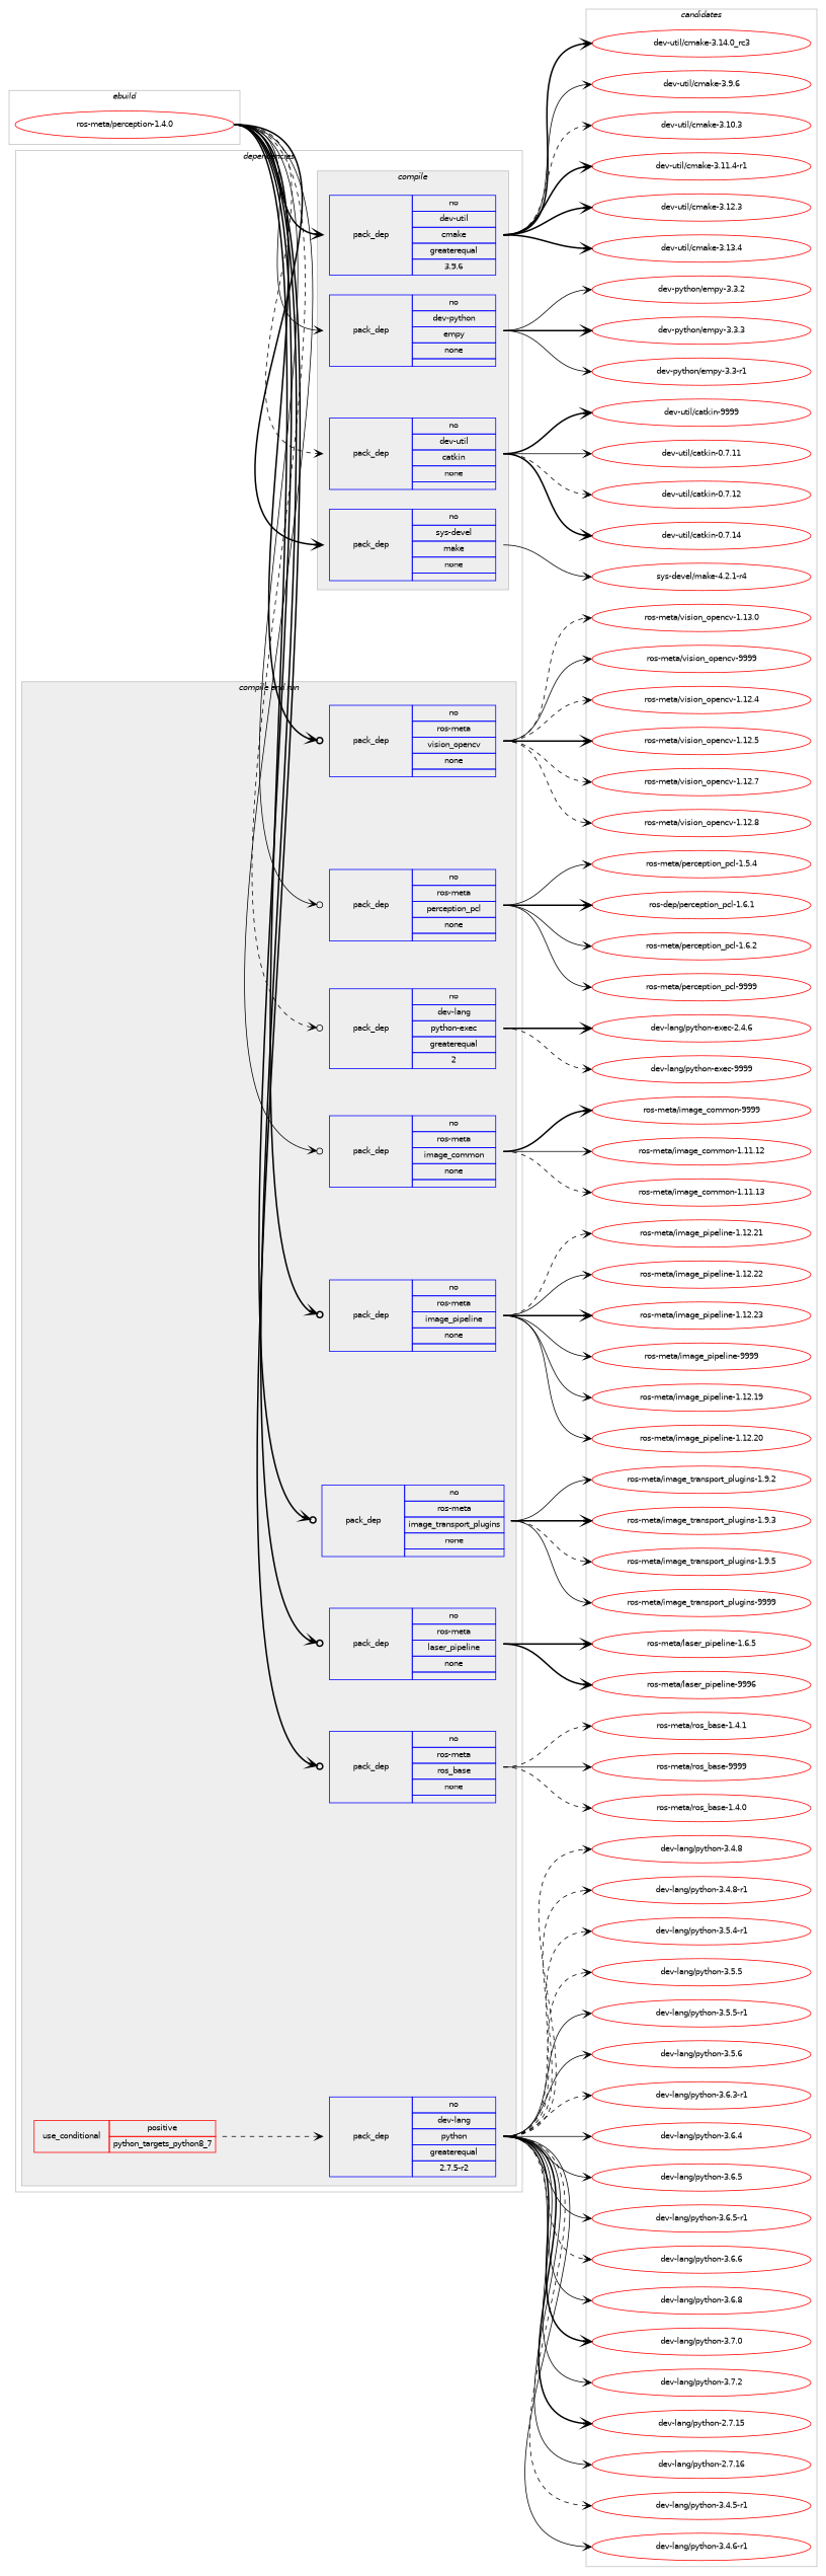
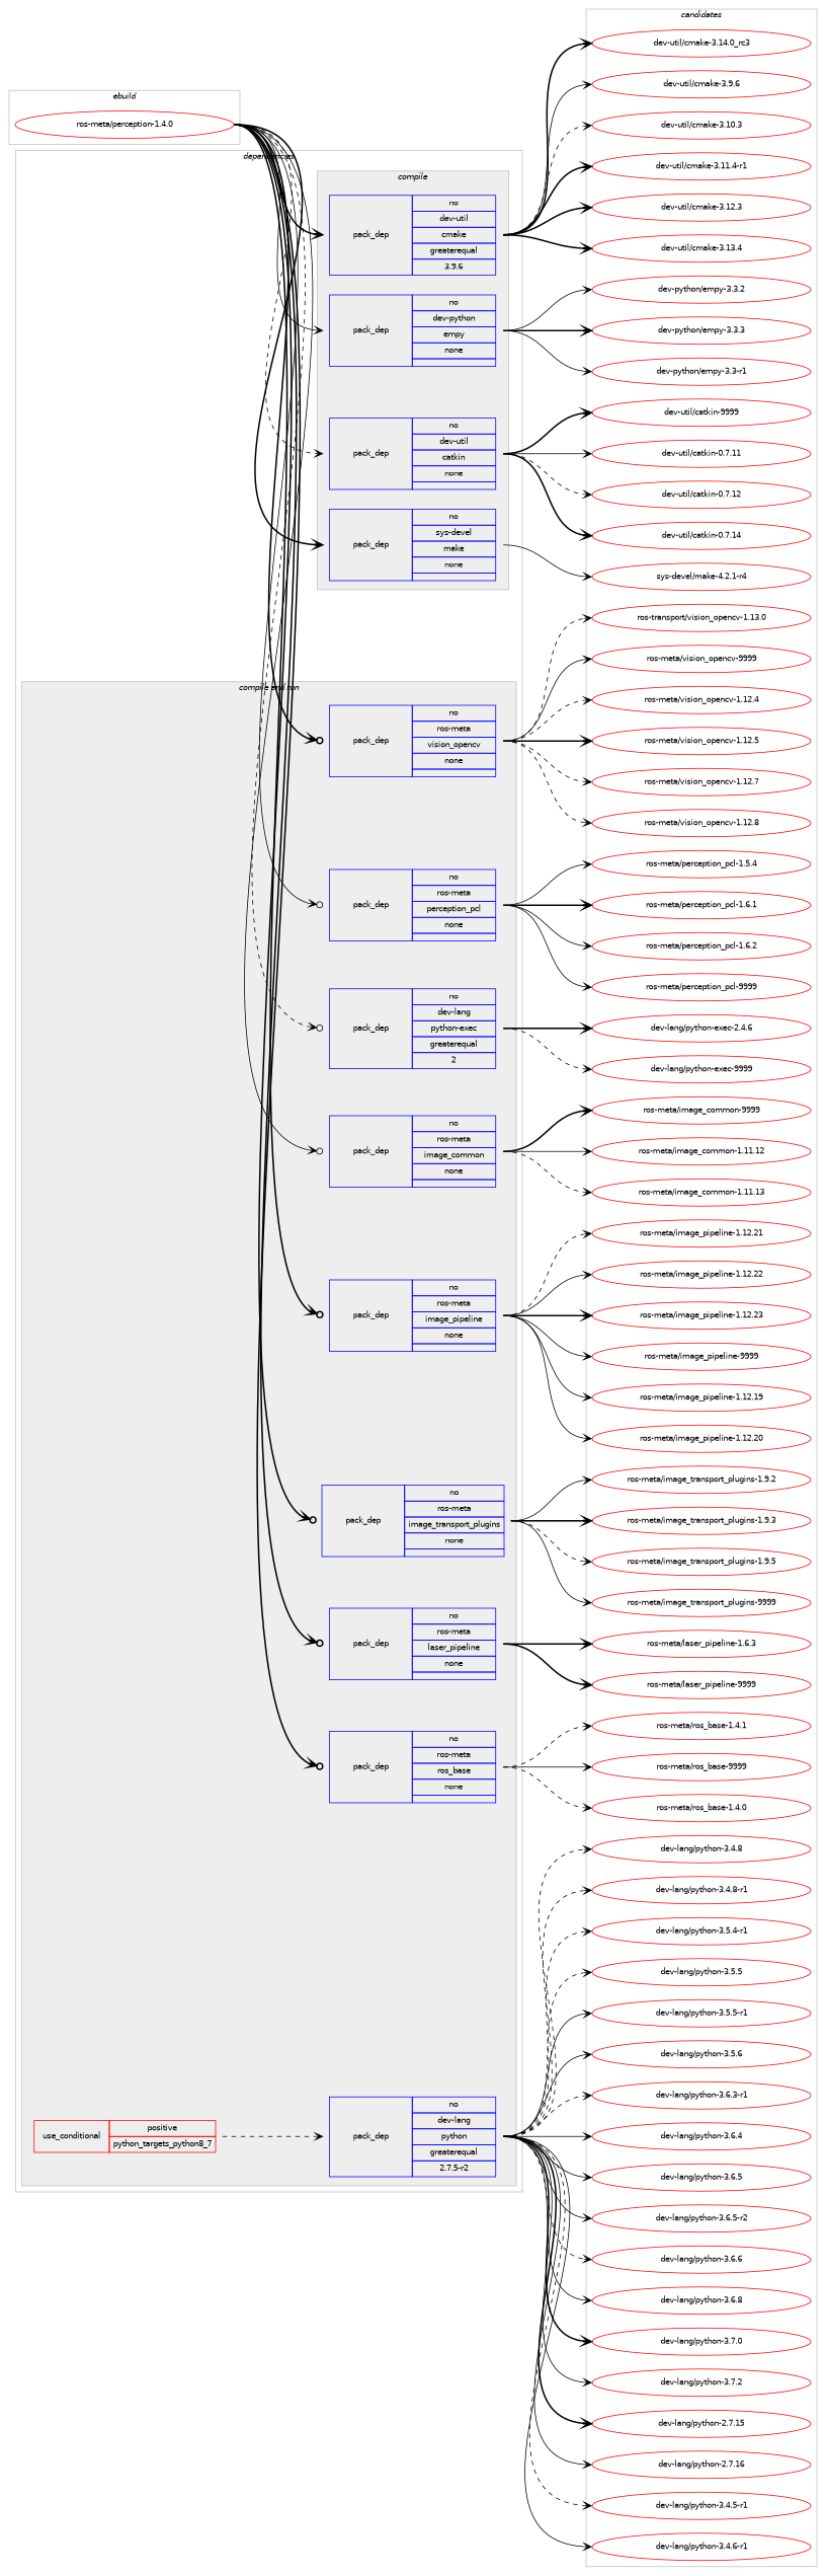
  digraph {
    compound=true
    concentrate=true
    fontname=Helvetica
    fontsize=10
    newrank=true
    rankdir=LR
    ranksep=1.5
    node [color=red fontname=Helvetica fontsize=10]
    edge [arrowhead=vee headport=w style=solid tailport=e weight=100]
    n1 [label="ros-meta/perception-1.4.0" width=4]
    n2 [color=blue label=<<TABLE BORDER="0" CELLBORDER="1" CELLSPACING="0" CELLPADDING="4" WIDTH="220"><TR><TD ROWSPAN="6" CELLPADDING="30">pack_dep</TD></TR><TR><TD WIDTH="110">no</TD></TR><TR><TD>dev-util</TD></TR><TR><TD>cmake</TD></TR><TR><TD>greaterequal</TD></TR><TR><TD>3.9.6</TD></TR></TABLE>> shape=none]
    n3 [color=blue label=<<TABLE BORDER="0" CELLBORDER="1" CELLSPACING="0" CELLPADDING="4" WIDTH="220"><TR><TD ROWSPAN="6" CELLPADDING="30">pack_dep</TD></TR><TR><TD WIDTH="110">no</TD></TR><TR><TD>dev-python</TD></TR><TR><TD>empy</TD></TR><TR><TD>none</TD></TR><TR><TD></TD></TR></TABLE>> shape=none]
    n4 [color=blue label=<<TABLE BORDER="0" CELLBORDER="1" CELLSPACING="0" CELLPADDING="4" WIDTH="220"><TR><TD ROWSPAN="6" CELLPADDING="30">pack_dep</TD></TR><TR><TD WIDTH="110">no</TD></TR><TR><TD>dev-util</TD></TR><TR><TD>catkin</TD></TR><TR><TD>none</TD></TR><TR><TD></TD></TR></TABLE>> shape=none]
    n5 [color=blue label=<<TABLE BORDER="0" CELLBORDER="1" CELLSPACING="0" CELLPADDING="4" WIDTH="220"><TR><TD ROWSPAN="6" CELLPADDING="30">pack_dep</TD></TR><TR><TD WIDTH="110">no</TD></TR><TR><TD>sys-devel</TD></TR><TR><TD>make</TD></TR><TR><TD>none</TD></TR><TR><TD></TD></TR></TABLE>> shape=none]
    n6 [color=blue label=<<TABLE BORDER="0" CELLBORDER="1" CELLSPACING="0" CELLPADDING="4" WIDTH="220"><TR><TD ROWSPAN="6" CELLPADDING="30">pack_dep</TD></TR><TR><TD WIDTH="110">no</TD></TR><TR><TD>dev-lang</TD></TR><TR><TD>python</TD></TR><TR><TD>greaterequal</TD></TR><TR><TD>2.7.5-r2</TD></TR></TABLE>> shape=none]
    n7 [label=<<TABLE BORDER="0" CELLBORDER="1" CELLSPACING="0" CELLPADDING="4"><TR><TD ROWSPAN="3" CELLPADDING="10">use_conditional</TD></TR><TR><TD>positive</TD></TR><TR><TD>python_targets_python8_7</TD></TR></TABLE>> shape=none]
    n8 [color=blue label=<<TABLE BORDER="0" CELLBORDER="1" CELLSPACING="0" CELLPADDING="4" WIDTH="220"><TR><TD ROWSPAN="6" CELLPADDING="30">pack_dep</TD></TR><TR><TD WIDTH="110">no</TD></TR><TR><TD>ros-meta</TD></TR><TR><TD>perception_pcl</TD></TR><TR><TD>none</TD></TR><TR><TD></TD></TR></TABLE>> shape=none]
    n9 [color=blue label=<<TABLE BORDER="0" CELLBORDER="1" CELLSPACING="0" CELLPADDING="4" WIDTH="220"><TR><TD ROWSPAN="6" CELLPADDING="30">pack_dep</TD></TR><TR><TD WIDTH="110">no</TD></TR><TR><TD>dev-lang</TD></TR><TR><TD>python-exec</TD></TR><TR><TD>greaterequal</TD></TR><TR><TD>2</TD></TR></TABLE>> shape=none]
    n10 [color=blue label=<<TABLE BORDER="0" CELLBORDER="1" CELLSPACING="0" CELLPADDING="4" WIDTH="220"><TR><TD ROWSPAN="6" CELLPADDING="30">pack_dep</TD></TR><TR><TD WIDTH="110">no</TD></TR><TR><TD>ros-meta</TD></TR><TR><TD>image_common</TD></TR><TR><TD>none</TD></TR><TR><TD></TD></TR></TABLE>> shape=none]
    n11 [color=blue label=<<TABLE BORDER="0" CELLBORDER="1" CELLSPACING="0" CELLPADDING="4" WIDTH="220"><TR><TD ROWSPAN="6" CELLPADDING="30">pack_dep</TD></TR><TR><TD WIDTH="110">no</TD></TR><TR><TD>ros-meta</TD></TR><TR><TD>image_pipeline</TD></TR><TR><TD>none</TD></TR><TR><TD></TD></TR></TABLE>> shape=none]
    n12 [color=blue label=<<TABLE BORDER="0" CELLBORDER="1" CELLSPACING="0" CELLPADDING="4" WIDTH="220"><TR><TD ROWSPAN="6" CELLPADDING="30">pack_dep</TD></TR><TR><TD WIDTH="110">no</TD></TR><TR><TD>ros-meta</TD></TR><TR><TD>image_transport_plugins</TD></TR><TR><TD>none</TD></TR><TR><TD></TD></TR></TABLE>> shape=none]
    n13 [color=blue label=<<TABLE BORDER="0" CELLBORDER="1" CELLSPACING="0" CELLPADDING="4" WIDTH="220"><TR><TD ROWSPAN="6" CELLPADDING="30">pack_dep</TD></TR><TR><TD WIDTH="110">no</TD></TR><TR><TD>ros-meta</TD></TR><TR><TD>laser_pipeline</TD></TR><TR><TD>none</TD></TR><TR><TD></TD></TR></TABLE>> shape=none]
    n14 [color=blue label=<<TABLE BORDER="0" CELLBORDER="1" CELLSPACING="0" CELLPADDING="4" WIDTH="220"><TR><TD ROWSPAN="6" CELLPADDING="30">pack_dep</TD></TR><TR><TD WIDTH="110">no</TD></TR><TR><TD>ros-meta</TD></TR><TR><TD>ros_base</TD></TR><TR><TD>none</TD></TR><TR><TD></TD></TR></TABLE>> shape=none]
    n15 [color=blue label=<<TABLE BORDER="0" CELLBORDER="1" CELLSPACING="0" CELLPADDING="4" WIDTH="220"><TR><TD ROWSPAN="6" CELLPADDING="30">pack_dep</TD></TR><TR><TD WIDTH="110">no</TD></TR><TR><TD>ros-meta</TD></TR><TR><TD>vision_opencv</TD></TR><TR><TD>none</TD></TR><TR><TD></TD></TR></TABLE>> shape=none]
    n16 [label="dev-util/catkin-0.7.11" width=4]
    n17 [label="dev-util/catkin-0.7.12" width=4]
    n18 [label="dev-util/catkin-0.7.14" width=4]
    n19 [label="dev-util/catkin-9999" width=4]
    n20 [label="dev-python/empy-3.3-r1" width=4]
    n21 [label="dev-python/empy-3.3.2" width=4]
    n22 [label="dev-python/empy-3.3.3" width=4]
    n23 [label="dev-util/cmake-3.10.3" width=4]
    n24 [label="dev-util/cmake-3.11.4-r1" width=4]
    n25 [label="dev-util/cmake-3.12.3" width=4]
    n26 [label="dev-util/cmake-3.13.4" width=4]
    n27 [label="dev-util/cmake-3.14.0_rc3" width=4]
    n28 [label="dev-util/cmake-3.9.6" width=4]
    n29 [label="sys-devel/make-4.2.1-r4" width=4]
    n30 [label="dev-lang/python-2.7.15" width=4]
    n31 [label="dev-lang/python-2.7.16" width=4]
    n32 [label="dev-lang/python-3.4.5-r1" width=4]
    n33 [label="dev-lang/python-3.4.6-r1" width=4]
    n34 [label="dev-lang/python-3.4.8" width=4]
    n35 [label="dev-lang/python-3.4.8-r1" width=4]
    n36 [label="dev-lang/python-3.5.4-r1" width=4]
    n37 [label="dev-lang/python-3.5.5" width=4]
    n38 [label="dev-lang/python-3.5.5-r1" width=4]
    n39 [label="dev-lang/python-3.5.6" width=4]
    n40 [label="dev-lang/python-3.6.3-r1" width=4]
    n41 [label="dev-lang/python-3.6.4" width=4]
    n42 [label="dev-lang/python-3.6.5" width=4]
-   n43 [label="dev-lang/python-3.6.5-r1" width=4]
+   n43 [label="dev-lang/python-3.6.5-r2" width=4]
    n44 [label="dev-lang/python-3.6.6" width=4]
    n45 [label="dev-lang/python-3.6.8" width=4]
    n46 [label="dev-lang/python-3.7.0" width=4]
    n47 [label="dev-lang/python-3.7.2" width=4]
    n48 [label="dev-lang/python-exec-2.4.6" width=4]
    n49 [label="dev-lang/python-exec-9999" width=4]
    n50 [label="ros-meta/image_common-1.11.12" width=4]
    n51 [label="ros-meta/image_common-1.11.13" width=4]
    n52 [label="ros-meta/image_common-9999" width=4]
    n53 [label="ros-meta/image_pipeline-1.12.19" width=4]
    n54 [label="ros-meta/image_pipeline-1.12.20" width=4]
    n55 [label="ros-meta/image_pipeline-1.12.21" width=4]
    n56 [label="ros-meta/image_pipeline-1.12.22" width=4]
    n57 [label="ros-meta/image_pipeline-1.12.23" width=4]
    n58 [label="ros-meta/image_pipeline-9999" width=4]
    n59 [label="ros-meta/image_transport_plugins-1.9.2" width=4]
    n60 [label="ros-meta/image_transport_plugins-1.9.3" width=4]
    n61 [label="ros-meta/image_transport_plugins-1.9.5" width=4]
    n62 [label="ros-meta/image_transport_plugins-9999" width=4]
-   n63 [label="ros-meta/laser_pipeline-1.6.5" width=4]
-   n64 [label="ros-meta/laser_pipeline-9996" width=4]
+   n63 [label="ros-meta/laser_pipeline-1.6.3" width=4]
+   n64 [label="ros-meta/laser_pipeline-9999" width=4]
    n65 [label="ros-meta/perception_pcl-1.5.4" width=4]
-   n66 [label="ros-dep/perception_pcl-1.6.1" width=4]
+   n66 [label="ros-meta/perception_pcl-1.6.1" width=4]
    n67 [label="ros-meta/perception_pcl-1.6.2" width=4]
    n68 [label="ros-meta/perception_pcl-9999" width=4]
    n69 [label="ros-meta/ros_base-1.4.0" width=4]
    n70 [label="ros-meta/ros_base-1.4.1" width=4]
    n71 [label="ros-meta/ros_base-9999" width=4]
    n72 [label="ros-meta/vision_opencv-1.12.4" width=4]
    n73 [label="ros-meta/vision_opencv-1.12.5" width=4]
    n74 [label="ros-meta/vision_opencv-1.12.7" width=4]
    n75 [label="ros-meta/vision_opencv-1.12.8" width=4]
-   n76 [label="ros-meta/vision_opencv-1.13.0" width=4]
+   n76 [label="ros-transport/vision_opencv-1.13.0" width=4]
    n77 [label="ros-meta/vision_opencv-9999" width=4]
    subgraph cluster_1 {
      color=gray
      label=<<i>ebuild</i>>
      rank=same
      n1
    }
    subgraph cluster_2 {
      color=gray
      label=<<i>dependencies</i>>
      subgraph cluster_3 {
        color=gray
        fillcolor="#eeeeee"
        label=<<i>compile</i>>
        style=filled
        subgraph sub_4 {
          color=gray
          fillcolor="#eeeeee"
          label=<<i>compile</i>>
          style=filled
          n2
        }
        subgraph sub_5 {
          color=gray
          fillcolor="#eeeeee"
          label=<<i>compile</i>>
          style=filled
          n3
        }
        subgraph sub_6 {
          color=gray
          fillcolor="#eeeeee"
          label=<<i>compile</i>>
          style=filled
          n4
        }
        subgraph sub_7 {
          color=gray
          fillcolor="#eeeeee"
          label=<<i>compile</i>>
          style=filled
          n5
        }
      }
      subgraph cluster_8 {
        color=gray
        fillcolor="#eeeeee"
        label=<<i>compile and run</i>>
        style=filled
        subgraph sub_9 {
          color=gray
          fillcolor="#eeeeee"
          label=<<i>compile and run</i>>
          style=filled
          n7
          subgraph sub_10 {
            color=gray
            fillcolor="#eeeeee"
            label=<<i>compile and run</i>>
            style=filled
            n6
          }
        }
        subgraph sub_11 {
          color=gray
          fillcolor="#eeeeee"
          label=<<i>compile and run</i>>
          style=filled
          n8
        }
        subgraph sub_12 {
          color=gray
          fillcolor="#eeeeee"
          label=<<i>compile and run</i>>
          style=filled
          n9
        }
        subgraph sub_13 {
          color=gray
          fillcolor="#eeeeee"
          label=<<i>compile and run</i>>
          style=filled
          n10
        }
        subgraph sub_14 {
          color=gray
          fillcolor="#eeeeee"
          label=<<i>compile and run</i>>
          style=filled
          n11
        }
        subgraph sub_15 {
          color=gray
          fillcolor="#eeeeee"
          label=<<i>compile and run</i>>
          style=filled
          n12
        }
        subgraph sub_16 {
          color=gray
          fillcolor="#eeeeee"
          label=<<i>compile and run</i>>
          style=filled
          n13
        }
        subgraph sub_17 {
          color=gray
          fillcolor="#eeeeee"
          label=<<i>compile and run</i>>
          style=filled
          n14
        }
        subgraph sub_18 {
          color=gray
          fillcolor="#eeeeee"
          label=<<i>compile and run</i>>
          style=filled
          n15
        }
      }
      subgraph cluster_19 {
        color=gray
        fillcolor="#eeeeee"
        label=<<i>run</i>>
        style=filled
      }
    }
    subgraph cluster_20 {
      color=gray
      label=<<i>candidates</i>>
      rank=same
      subgraph sub_21 {
        color=black
        label=<<i>candidates</i>>
        nodesep=1
        rank=same
        n16
        n17
        n18
        n19
      }
      subgraph sub_22 {
        color=black
        label=<<i>candidates</i>>
        nodesep=1
        rank=same
        n20
        n21
        n22
      }
      subgraph sub_23 {
        color=black
        label=<<i>candidates</i>>
        nodesep=1
        rank=same
        n23
        n24
        n25
        n26
        n27
        n28
      }
      subgraph sub_24 {
        color=black
        label=<<i>candidates</i>>
        nodesep=1
        rank=same
        n29
      }
      subgraph sub_25 {
        color=black
        label=<<i>candidates</i>>
        nodesep=1
        rank=same
        n30
        n31
        n32
        n33
        n34
        n35
        n36
        n37
        n38
        n39
        n40
        n41
        n42
        n43
        n44
        n45
        n46
        n47
      }
      subgraph sub_26 {
        color=black
        label=<<i>candidates</i>>
        nodesep=1
        rank=same
        n48
        n49
      }
      subgraph sub_27 {
        color=black
        label=<<i>candidates</i>>
        nodesep=1
        rank=same
        n50
        n51
        n52
      }
      subgraph sub_28 {
        color=black
        label=<<i>candidates</i>>
        nodesep=1
        rank=same
        n53
        n54
        n55
        n56
        n57
        n58
      }
      subgraph sub_29 {
        color=black
        label=<<i>candidates</i>>
        nodesep=1
        rank=same
        n59
        n60
        n61
        n62
      }
      subgraph sub_30 {
        color=black
        label=<<i>candidates</i>>
        nodesep=1
        rank=same
        n63
        n64
      }
      subgraph sub_31 {
        color=black
        label=<<i>candidates</i>>
        nodesep=1
        rank=same
        n65
        n66
        n67
        n68
      }
      subgraph sub_32 {
        color=black
        label=<<i>candidates</i>>
        nodesep=1
        rank=same
        n69
        n70
        n71
      }
      subgraph sub_33 {
        color=black
        label=<<i>candidates</i>>
        nodesep=1
        rank=same
        n72
        n73
        n74
        n75
        n76
        n77
      }
    }
    n1 -> n2 [style=bold weight=20]
    n1 -> n3 [weight=20]
    n1 -> n4 [style=dashed weight=20]
    n1 -> n5 [style=bold weight=20]
    n1 -> n8 [arrowhead=odotvee weight=20]
    n1 -> n9 [arrowhead=odotvee style=dashed weight=20]
    n1 -> n10 [arrowhead=odotvee weight=20]
    n1 -> n11 [arrowhead=odotvee style=bold weight=20]
    n1 -> n12 [arrowhead=odotvee style=bold weight=20]
    n1 -> n13 [arrowhead=odotvee style=bold weight=20]
    n1 -> n14 [arrowhead=odotvee style=bold weight=20]
    n1 -> n15 [arrowhead=odotvee style=bold weight=20]
    n2 -> n23 [style=dashed]
    n2 -> n24 [style=bold]
    n2 -> n25 [style=bold]
    n2 -> n26 [style=bold]
    n2 -> n27 [style=bold]
    n2 -> n28
    n3 -> n20
    n3 -> n21
    n3 -> n22 [style=bold]
    n4 -> n16
    n4 -> n17 [style=dashed]
    n4 -> n18 [style=bold]
    n4 -> n19 [style=bold]
    n5 -> n29
    n6 -> n30 [style=bold]
    n6 -> n31
    n6 -> n32 [style=dashed]
    n6 -> n33
    n6 -> n34 [style=dashed]
    n6 -> n35 [style=dashed]
    n6 -> n36 [style=dashed]
    n6 -> n37 [style=dashed]
    n6 -> n38
    n6 -> n39
    n6 -> n40 [style=dashed]
    n6 -> n41
    n6 -> n42
    n6 -> n43
    n6 -> n44 [style=dashed]
    n6 -> n45
    n6 -> n46 [style=bold]
    n6 -> n47
    n7 -> n6 [style=dashed weight=20]
    n8 -> n65
    n8 -> n66 [style=bold]
    n8 -> n67
    n8 -> n68
    n9 -> n48 [style=bold]
    n9 -> n49 [style=dashed]
    n10 -> n50
    n10 -> n51 [style=dashed]
    n10 -> n52 [style=bold]
    n11 -> n53
    n11 -> n54
    n11 -> n55 [style=dashed]
    n11 -> n56
    n11 -> n57 [style=bold]
    n11 -> n58
    n12 -> n59
    n12 -> n60 [style=bold]
    n12 -> n61 [style=dashed]
    n12 -> n62
    n13 -> n63 [style=bold]
    n13 -> n64 [style=bold]
    n14 -> n69 [style=dashed]
    n14 -> n70 [style=dashed]
    n14 -> n71
    n15 -> n72 [style=dashed]
    n15 -> n73 [style=bold]
    n15 -> n74 [style=dashed]
    n15 -> n75 [style=dashed]
    n15 -> n76 [style=dashed]
    n15 -> n77
  }
